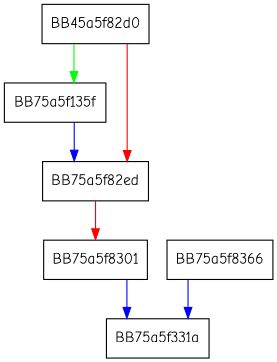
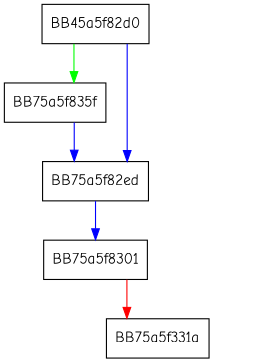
  digraph {
    fontname="Comic Neue"
    splines=ortho
    node [fontname="Comic Neue" shape=box]
    edge [color=red fontname="Comic Neue"]
    n1 [label=BB45a5f82d0]
-   BB75a5f835f [label=BB75a5f135f]
+   BB75a5f835f
    BB75a5f82ed
    BB75a5f8301
    n5 [label=BB75a5f331a]
-   BB75a5f8366
    n1 -> BB75a5f835f [color=green]
-   n1 -> BB75a5f82ed
+   n1 -> BB75a5f82ed [color=blue]
    BB75a5f835f -> BB75a5f82ed [color=blue]
-   BB75a5f82ed -> BB75a5f8301
-   BB75a5f8301 -> n5 [color=blue]
-   BB75a5f8366 -> n5 [color=blue]
+   BB75a5f82ed -> BB75a5f8301 [color=blue]
+   BB75a5f8301 -> n5
  }
